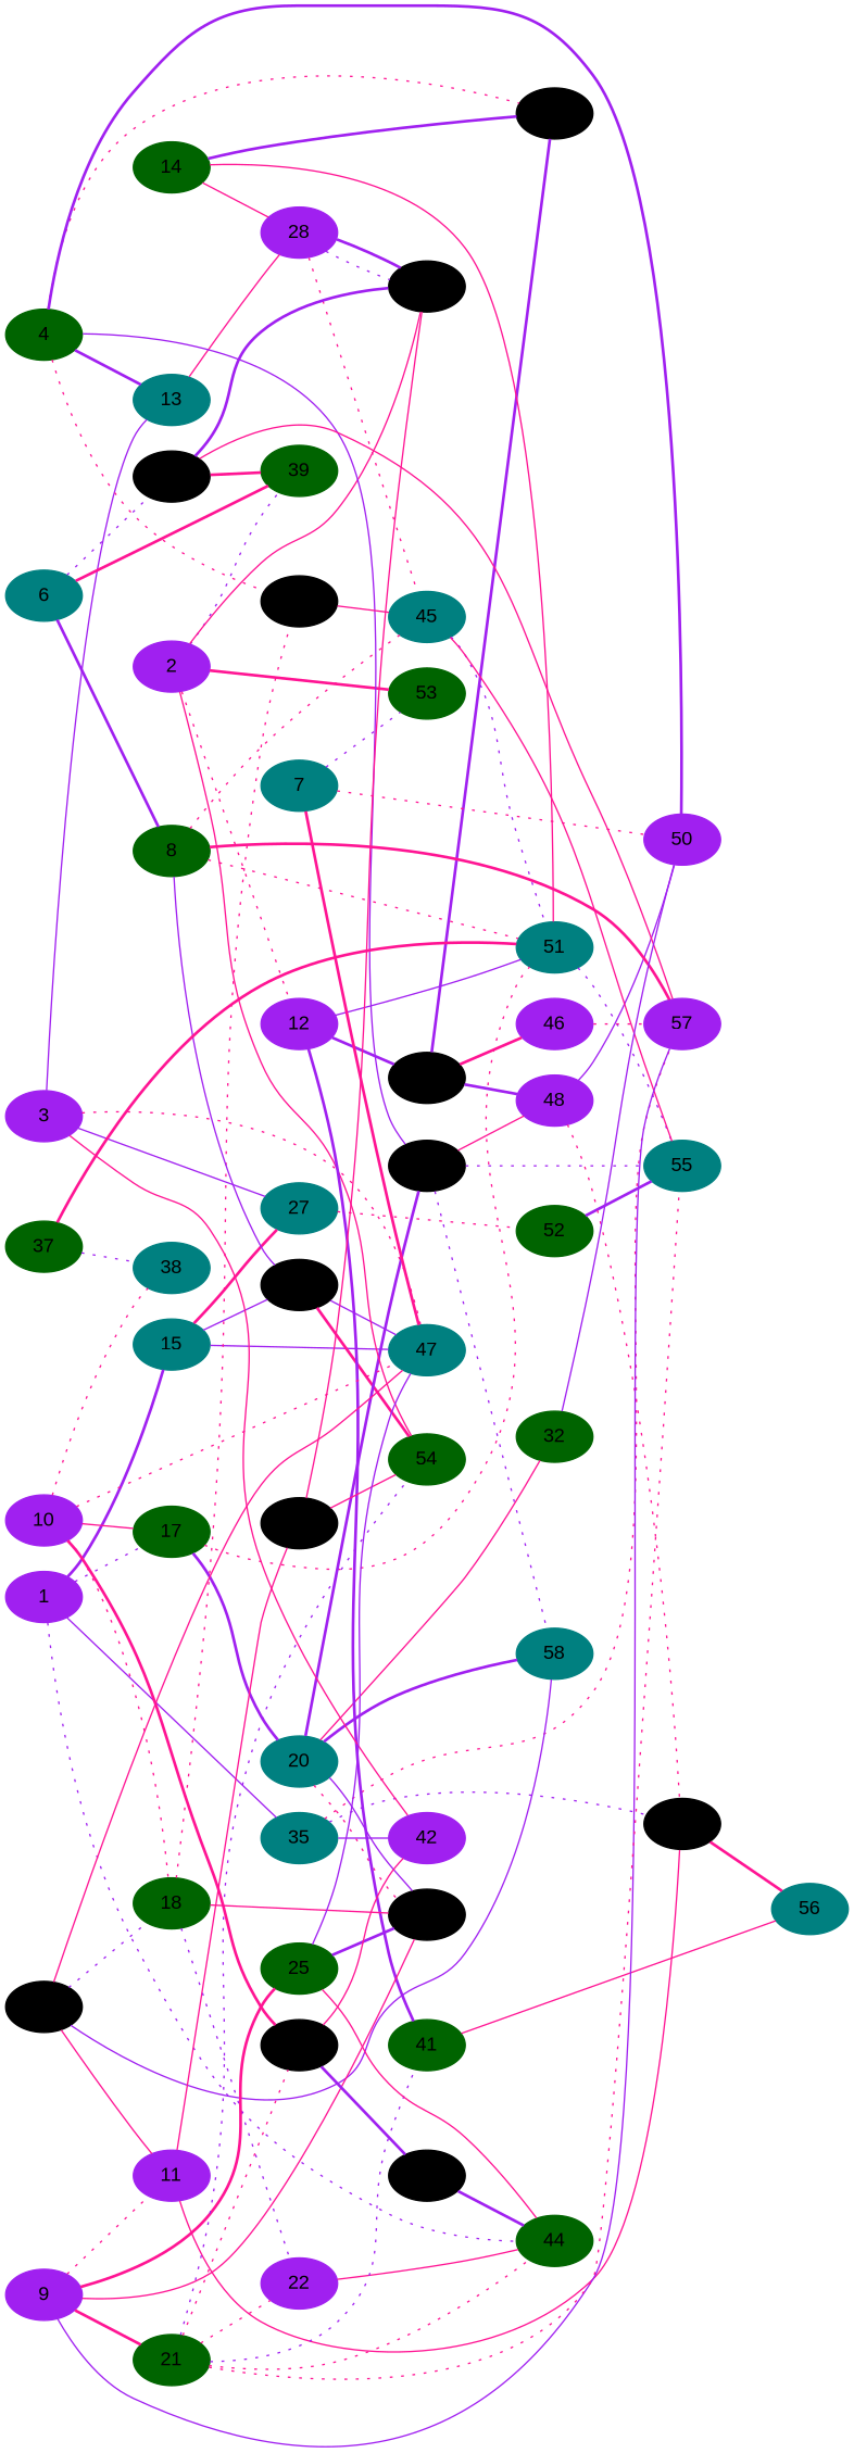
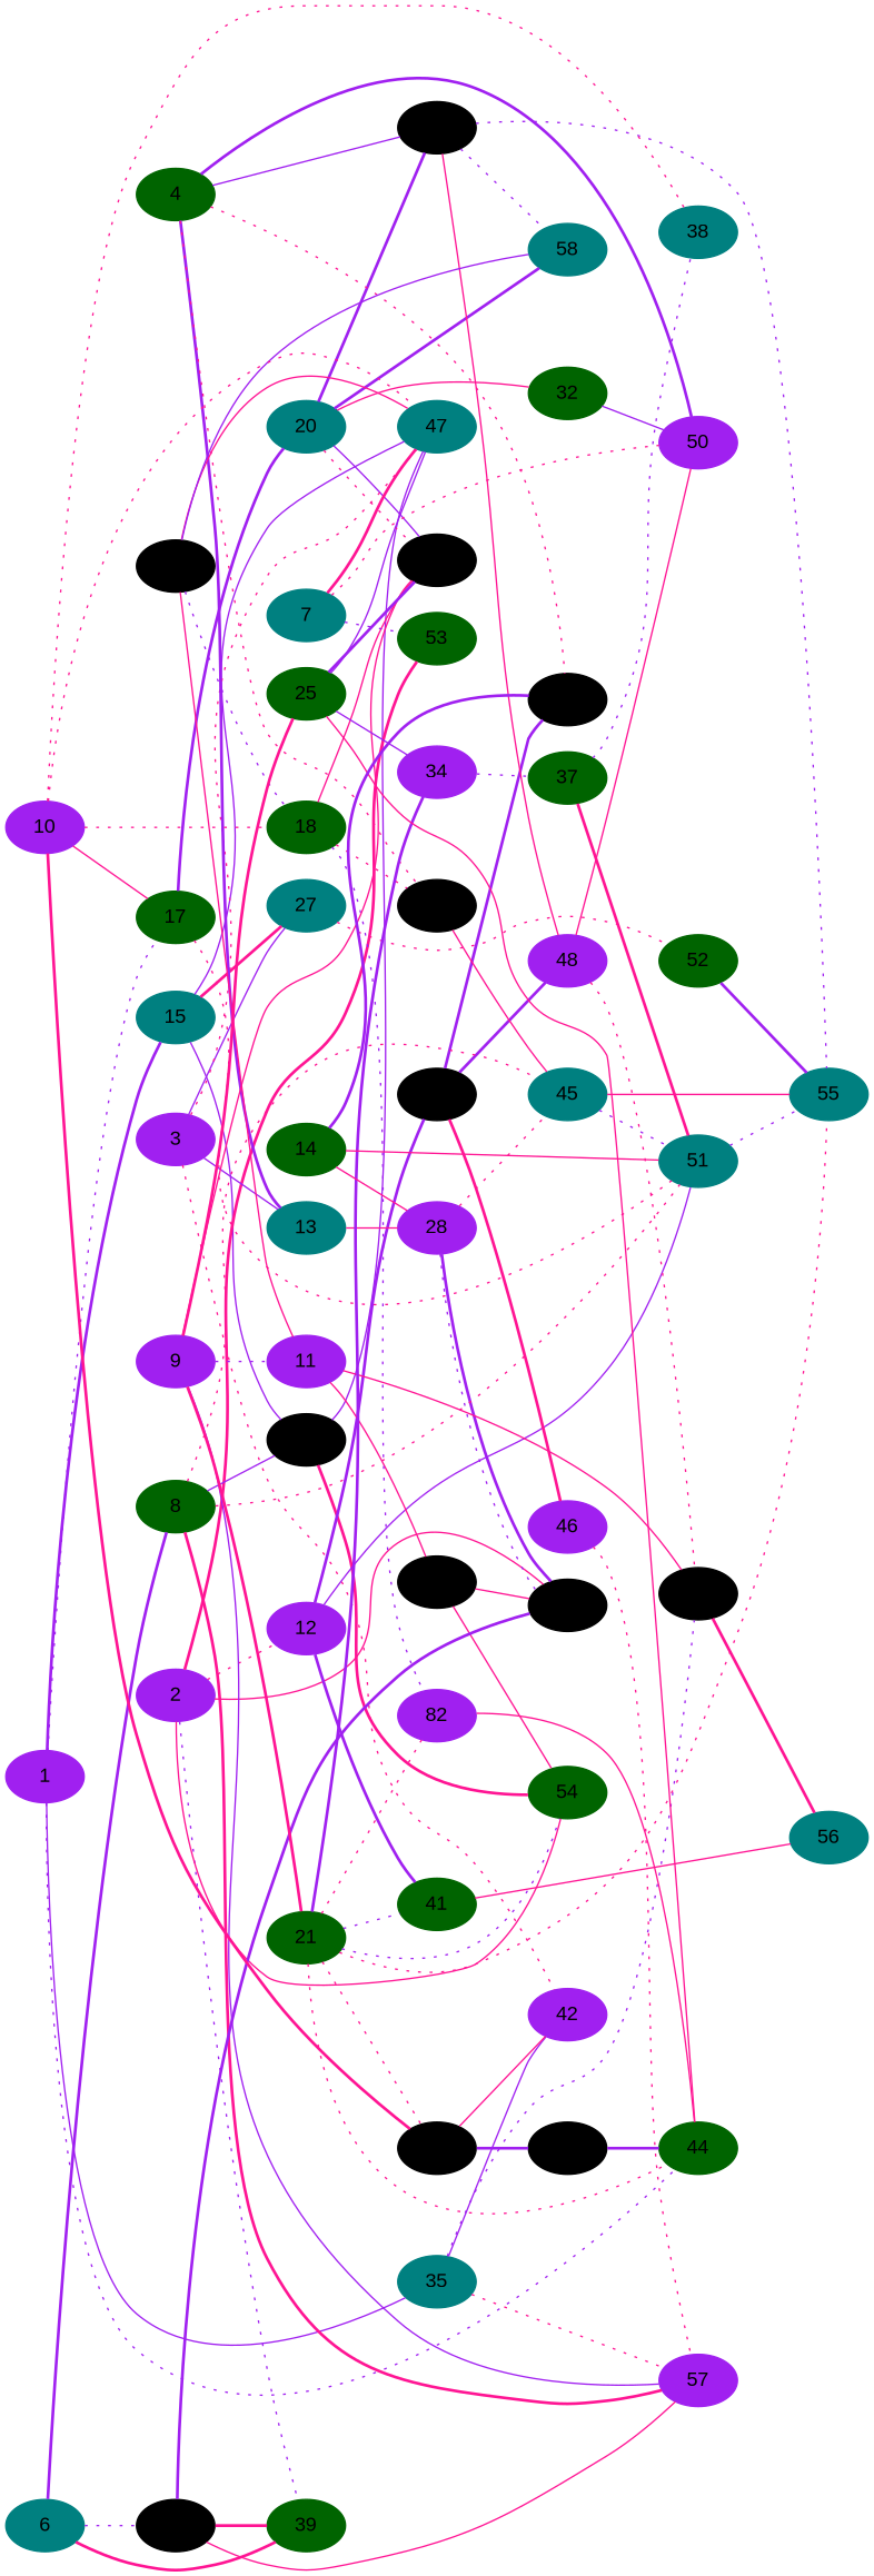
  graph {
    fontname="Liberation Sans"
    rankdir=LR
    node [color=purple fontname="Liberation Sans" style=filled]
    edge [color=deeppink fontname="Liberation Sans" style=dotted]
    15 [color=teal]
    1
    17 [color=darkgreen]
    35 [color=teal]
    44 [color=darkgreen]
    27 [color=teal]
    47 [color=teal]
    40 [color=black]
    51 [color=teal]
    20 [color=teal]
    42
    57
    49 [color=black]
    2
    12
    39 [color=darkgreen]
    43 [color=black]
    53 [color=darkgreen]
    54 [color=darkgreen]
    16 [color=black]
    41 [color=darkgreen]
    13 [color=teal]
    3
    28
    52 [color=darkgreen]
    4 [color=darkgreen]
    19 [color=black]
    26 [color=black]
    36 [color=black]
    50
    58 [color=teal]
    48
    55 [color=teal]
    45 [color=teal]
    5 [color=black]
    11
    18 [color=darkgreen]
    30 [color=black]
    33 [color=black]
-   22
+   22 [label=82]
    6 [color=teal]
    8 [color=darkgreen]
    23 [color=black]
    7 [color=teal]
    9
    21 [color=darkgreen]
    25 [color=darkgreen]
    29 [color=black]
+   34
    10
    38 [color=teal]
    31 [color=black]
    56 [color=teal]
    46
    14 [color=darkgreen]
    32 [color=darkgreen]
    37 [color=darkgreen]
    15 -- 27 [style=bold]
    15 -- 47 [color=purple style=solid]
    15 -- 40 [color=purple style=solid]
    1 -- 15 [color=purple style=bold]
    1 -- 17 [color=purple]
    1 -- 35 [color=purple style=solid]
    1 -- 44 [color=purple]
    17 -- 51
    17 -- 20 [color=purple style=bold]
    35 -- 42 [color=purple style=solid]
    35 -- 57
    35 -- 49 [color=purple]
    27 -- 52
    40 -- 47 [color=purple style=solid]
    40 -- 54 [style=bold]
    51 -- 55 [color=purple]
    20 -- 26 [color=purple style=bold]
    20 -- 58 [color=purple style=bold]
    20 -- 33
    20 -- 33 [color=purple style=solid]
    20 -- 32 [style=solid]
    49 -- 56 [style=bold]
    2 -- 12
    2 -- 39 [color=purple]
    2 -- 43 [style=solid]
    2 -- 53 [style=bold]
    2 -- 54 [style=solid]
    12 -- 51 [color=purple style=solid]
    12 -- 16 [color=purple style=bold]
    12 -- 41 [color=purple style=bold]
    16 -- 19 [color=purple style=bold]
    16 -- 48 [color=purple style=bold]
    16 -- 46 [style=bold]
    41 -- 56 [style=solid]
    13 -- 28 [style=solid]
    3 -- 27 [color=purple style=solid]
    3 -- 47
-   3 -- 42 [style=solid]
+   3 -- 42
    3 -- 13 [color=purple style=solid]
    28 -- 43 [color=purple]
    28 -- 43 [color=purple style=bold]
    28 -- 45
    52 -- 55 [color=purple style=bold]
    4 -- 13 [color=purple style=bold]
    4 -- 19
    4 -- 26 [color=purple style=solid]
    4 -- 36
    4 -- 50 [color=purple style=bold]
    26 -- 58 [color=purple]
    26 -- 48 [style=solid]
    26 -- 55 [color=purple]
    36 -- 45 [style=solid]
    48 -- 49
-   48 -- 50 [color=purple style=solid]
+   48 -- 50 [style=solid]
    45 -- 51 [color=purple]
    45 -- 55 [style=solid]
    5 -- 47 [style=solid]
    5 -- 58 [color=purple style=solid]
    5 -- 11 [style=solid]
    5 -- 18 [color=purple]
    11 -- 49 [style=solid]
    11 -- 30 [style=solid]
    18 -- 36
    18 -- 33 [style=solid]
    18 -- 22 [color=purple]
    30 -- 43 [style=solid]
    30 -- 54 [style=solid]
    22 -- 44 [style=solid]
    6 -- 39 [style=bold]
    6 -- 8 [color=purple style=bold]
    6 -- 23 [color=purple]
    8 -- 40 [color=purple style=solid]
    8 -- 51
    8 -- 57 [style=bold]
    8 -- 45
    23 -- 57 [style=solid]
    23 -- 39 [style=bold]
    23 -- 43 [color=purple style=bold]
    7 -- 47 [style=bold]
    7 -- 53 [color=purple]
    7 -- 50
    9 -- 57 [color=purple style=solid]
-   9 -- 11
+   9 -- 11 [color=purple]
    9 -- 33 [style=solid]
    9 -- 21 [style=bold]
    9 -- 25 [style=bold]
    21 -- 44
    21 -- 54 [color=purple]
    21 -- 41 [color=purple]
    21 -- 55
    21 -- 22
    21 -- 29
+   21 -- 34 [color=purple style=bold]
    25 -- 44 [style=solid]
    25 -- 47 [color=purple style=solid]
    25 -- 33 [color=purple style=bold]
+   25 -- 34 [color=purple style=solid]
    29 -- 42 [style=solid]
    29 -- 31 [color=purple style=bold]
+   34 -- 37 [color=purple]
    10 -- 17 [style=solid]
    10 -- 47
    10 -- 18
    10 -- 29 [style=bold]
    10 -- 38
    31 -- 44 [color=purple style=bold]
    46 -- 57
    14 -- 51 [style=solid]
    14 -- 28 [style=solid]
    14 -- 19 [color=purple style=bold]
    32 -- 50 [color=purple style=solid]
    37 -- 51 [style=bold]
    37 -- 38 [color=purple]
  }
